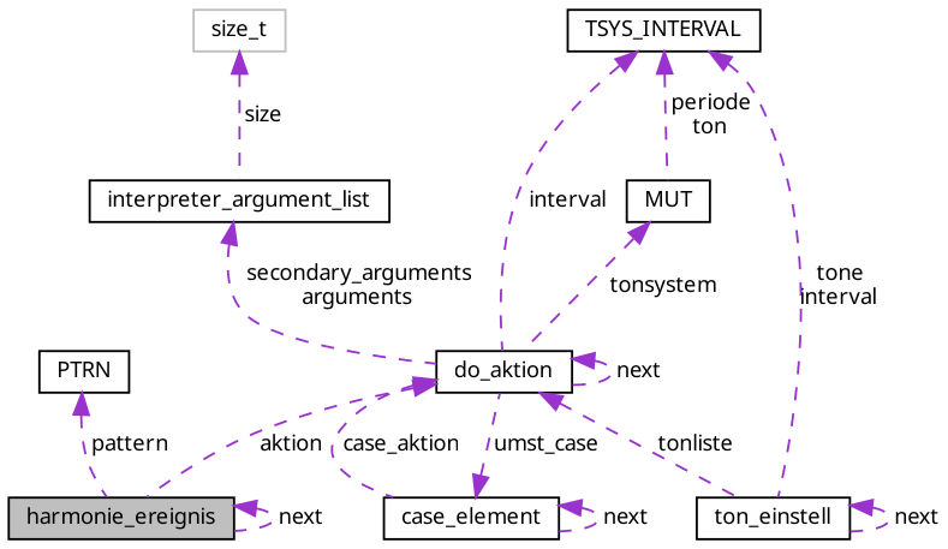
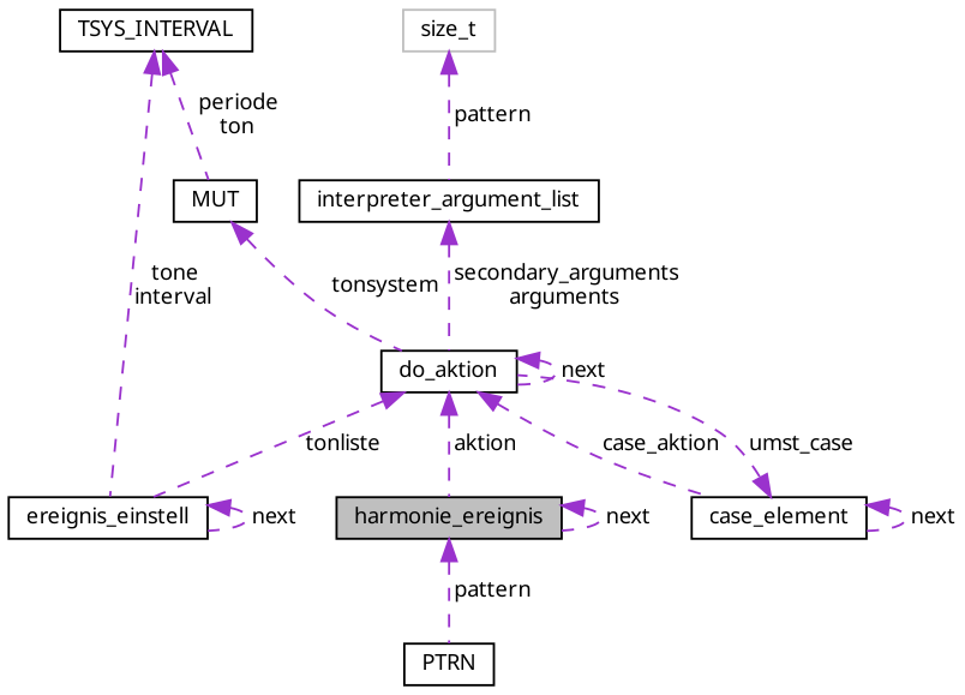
  digraph {
    node [color=black fillcolor=white fontname=Sans fontsize=10 shape=record style=filled]
    edge [color=darkorchid3 dir=back fontname=Sans fontsize=10 labelfontname=Sans labelfontsize=10 style=dashed]
    n1 [fillcolor=grey75 fontcolor=black height=0.2 label=harmonie_ereignis width=0.4]
    n2 [height=0.2 label=PTRN width=0.4]
    n3 [height=0.2 label=do_aktion width=0.4]
    n4 [height=0.2 label=case_element width=0.4]
-   n5 [height=0.2 label=ton_einstell width=0.4]
+   n5 [height=0.2 label=ereignis_einstell width=0.4]
    n6 [height=0.2 label=interpreter_argument_list width=0.4]
    n7 [color=grey75 height=0.2 label=size_t width=0.4]
    n8 [height=0.2 label=TSYS_INTERVAL width=0.4]
    n9 [height=0.2 label=MUT width=0.4]
    n1 -> n1 [label=" next"]
-   n2 -> n1 [label=" pattern"]
+   n1 -> n2 [label=" pattern"]
    n3 -> n1 [label=" aktion"]
    n3 -> n3 [label=" next"]
    n3 -> n4 [label=" case_aktion"]
    n3 -> n5 [label=" tonliste"]
    n4 -> n3 [label=" umst_case"]
    n4 -> n4 [label=" next"]
    n5 -> n5 [label=" next"]
    n6 -> n3 [label=" secondary_arguments\narguments"]
-   n7 -> n6 [label=" size"]
-   n8 -> n3 [label=" interval"]
+   n7 -> n6 [label=" pattern"]
    n8 -> n5 [label=" tone\ninterval"]
    n8 -> n9 [label=" periode\nton"]
    n9 -> n3 [label=" tonsystem"]
  }
